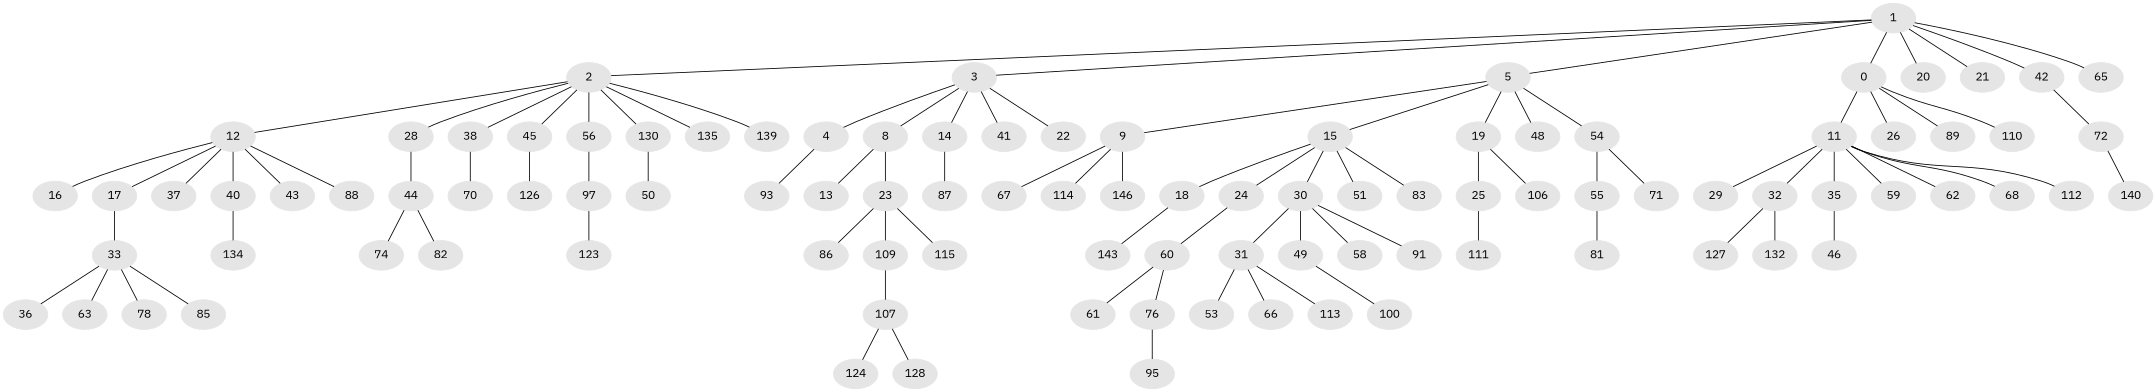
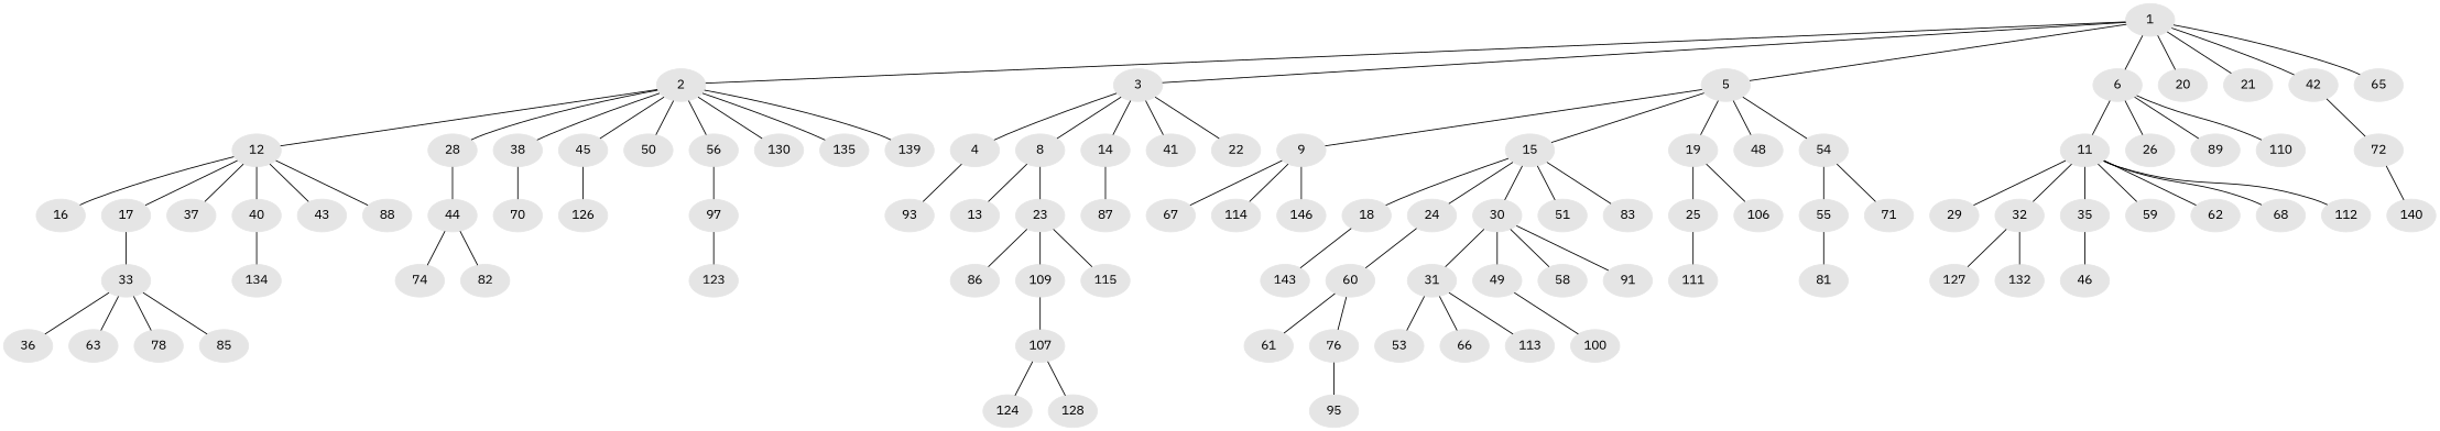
  graph {
    fontname="IBM Plex Sans"
    node [color=gray90 fontname="IBM Plex Sans" style=filled]
    edge [fontname="IBM Plex Sans"]
    1 [super="+10"]
    2 [super="+7"]
    3 [super="+96"]
    5 [super="+142"]
-   6 [super="+109" label=0]
+   6 [super="+109"]
    20 [super="+145"]
    21
    42 [super="+147"]
    65
    12 [super="+39"]
    28
    38 [super="+73"]
    45 [super="+138"]
    50 [super="+108"]
    56 [super="+75"]
    130
    135
    139
    4 [super="+69"]
    8 [super="+67"]
    14
    41
    22
    9 [super="+99"]
    15 [super="+64"]
    19
    48
    54 [super="+84"]
    11 [super="+34"]
    26
    89
    110
    72 [super="+80"]
    16
    17
    37
    40
    43
    88
    44 [super="+105"]
    70
    126
    97 [super="+144"]
    93 [super="+120"]
    13 [super="+121"]
    23 [super="+79"]
    87
    n48 [label=67 super="+98"]
    114
    n50 [label=146]
    18
    24 [super="+94"]
    30
    51 [super="+90"]
    83
    25 [super="+101"]
    106
    55 [super="+137"]
    71
    29
    32 [super="+122"]
    35 [super="+104"]
    59 [super="+141"]
    62
    68 [super="+131"]
    112
    86
    n68 [label=109]
    115 [super="+129"]
    127
    132
    46
    33 [super="+57"]
    134
    143
    60
    31 [super="+47"]
    49 [super="+77"]
    58 [super="+116"]
    91 [super="+92"]
    36 [super="+52"]
    63
    78
    85 [super="+125"]
    111
    107 [super="+117"]
    61
    76 [super="+103"]
    74
    82
    53 [super="+119"]
    66
    113 [super="+118"]
    100 [super="+146"]
    140
    81
    123
    95
    124 [super="+133"]
    128
    1 -- 2
    1 -- 3
    1 -- 5
    1 -- 6
    1 -- 20
    1 -- 21
    1 -- 42
    1 -- 65
    2 -- 12
    2 -- 28
    2 -- 38
    2 -- 45
-   130 -- 50
+   2 -- 50
    2 -- 56
    2 -- 130
    2 -- 135
    2 -- 139
    3 -- 4
    3 -- 8
    3 -- 14
    3 -- 41
    3 -- 22
    5 -- 9
    5 -- 15
    5 -- 19
    5 -- 48
    5 -- 54
    6 -- 11
    6 -- 26
    6 -- 89
    6 -- 110
    42 -- 72
    12 -- 16
    12 -- 17
    12 -- 37
    12 -- 40
    12 -- 43
    12 -- 88
    28 -- 44
    38 -- 70
    45 -- 126
    56 -- 97
    4 -- 93
    8 -- 13
    8 -- 23
    14 -- 87
    9 -- n48
    9 -- 114
    9 -- n50
    15 -- 18
    15 -- 24
    15 -- 30
    15 -- 51
    15 -- 83
    19 -- 25
    19 -- 106
    54 -- 55
    54 -- 71
    11 -- 29
    11 -- 32
    11 -- 35
    11 -- 59
    11 -- 62
    11 -- 68
    11 -- 112
    72 -- 140
    17 -- 33
    40 -- 134
    44 -- 74
    44 -- 82
    97 -- 123
    23 -- 86
    23 -- n68
    23 -- 115
    18 -- 143
    24 -- 60
    30 -- 31
    30 -- 49
    30 -- 58
    30 -- 91
    25 -- 111
    55 -- 81
    32 -- 127
    32 -- 132
    35 -- 46
    n68 -- 107
    33 -- 36
    33 -- 63
    33 -- 78
    33 -- 85
    60 -- 61
    60 -- 76
    31 -- 53
    31 -- 66
    31 -- 113
    49 -- 100
    107 -- 124
    107 -- 128
    76 -- 95
  }
